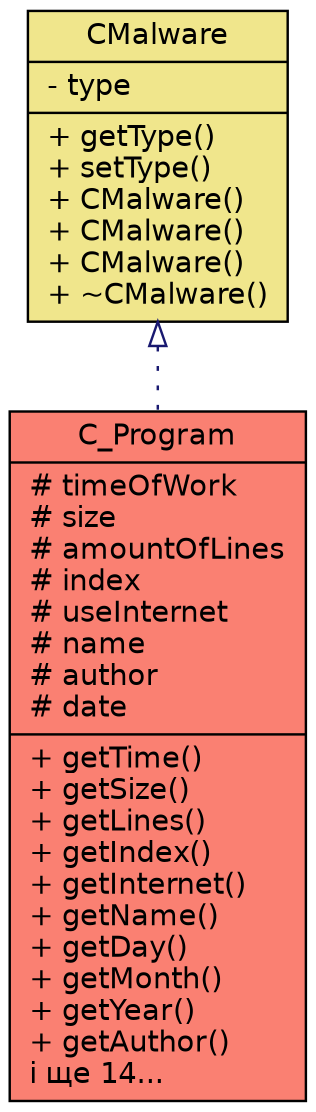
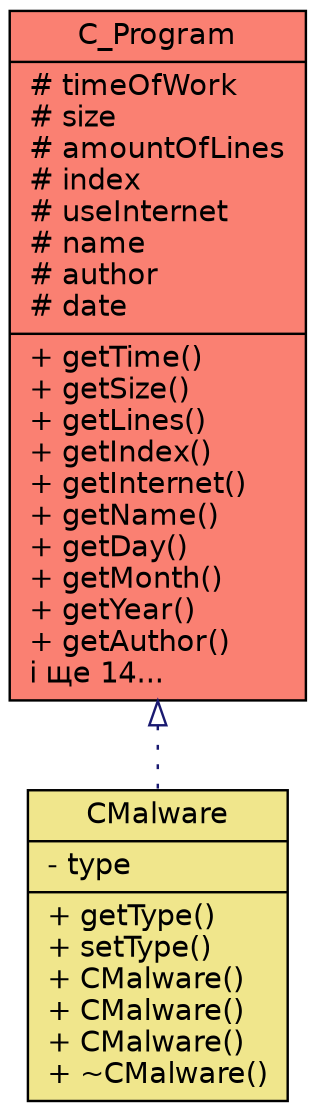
  digraph {
    node [color=black fontname=Helvetica fontsize=12 shape=record style=filled]
    n1 [fillcolor=khaki fontcolor=black height=0.2 label="{CMalware\n|- type\l|+ getType()\l+ setType()\l+ CMalware()\l+ CMalware()\l+ CMalware()\l+ ~CMalware()\l}" width=0.4]
    n2 [fillcolor=salmon height=0.2 label="{C_Program\n|# timeOfWork\l# size\l# amountOfLines\l# index\l# useInternet\l# name\l# author\l# date\l|+ getTime()\l+ getSize()\l+ getLines()\l+ getIndex()\l+ getInternet()\l+ getName()\l+ getDay()\l+ getMonth()\l+ getYear()\l+ getAuthor()\lі ще  14...\l}" width=0.4]
-   n1 -> n2 [arrowtail=onormal color=midnightblue dir=back fontname=Helvetica fontsize=12 labelfontname=Helvetica labelfontsize=12 style=dotted]
+   n2 -> n1 [arrowtail=onormal color=midnightblue dir=back fontname=Helvetica fontsize=12 labelfontname=Helvetica labelfontsize=12 style=dotted]
  }
